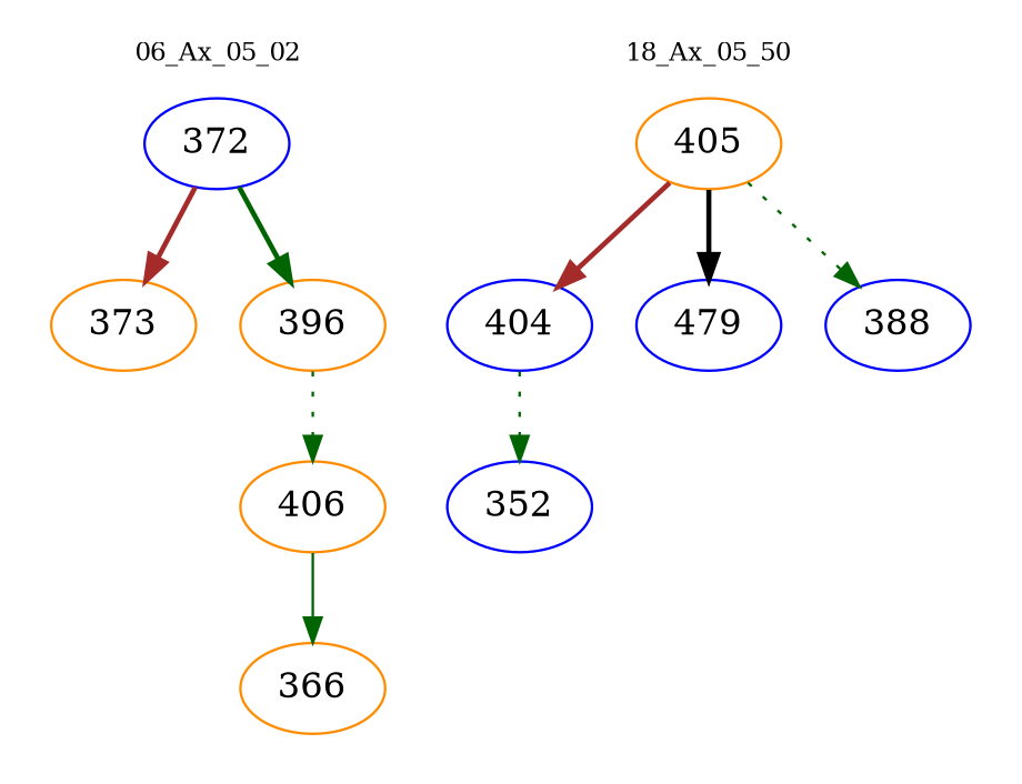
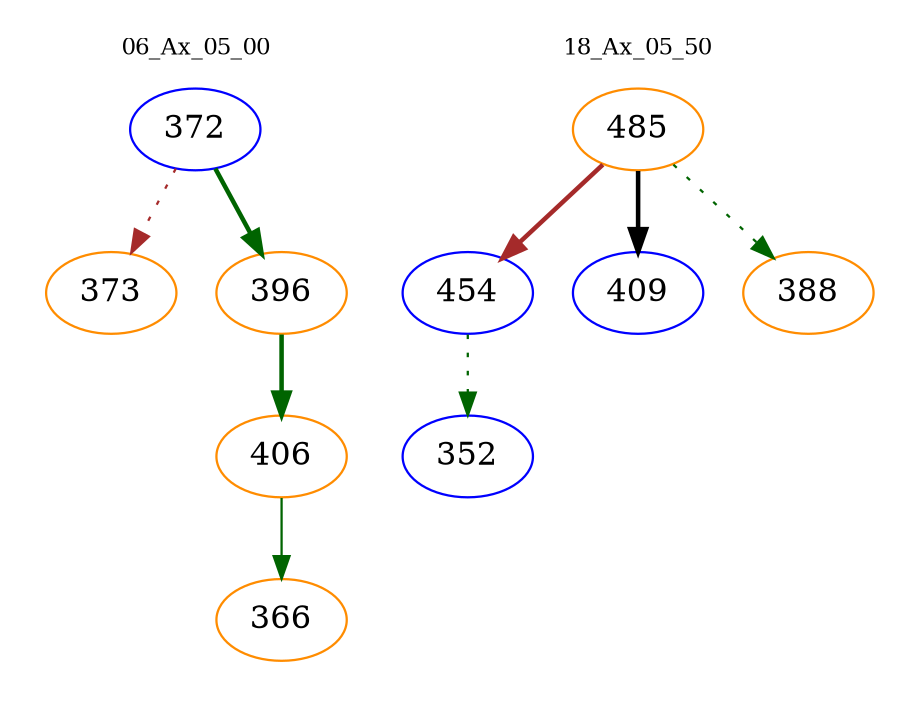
  digraph {
    node [color=darkorange]
    edge [color=darkgreen style=bold]
    n1 [color=blue label=372]
    n2 [label=366]
    n3 [label=373]
    n4 [label=396]
    n5 [label=406]
-   n6 [label=405]
-   n7 [color=blue label=404]
-   n8 [color=blue label=479]
-   n9 [color=blue label=388]
+   n6 [label=485]
+   n7 [color=blue label=454]
+   n8 [color=blue label=409]
+   n9 [label=388]
    n10 [color=blue label=352]
    subgraph cluster_1 {
      color=white
      fontsize=10
-     label="06_Ax_05_02"
+     label="06_Ax_05_00"
      n1
      n2
      n3
      n4
      n5
    }
    subgraph cluster_2 {
      color=white
      fontsize=10
      label="18_Ax_05_50"
      n6
      n7
      n8
      n9
      n10
    }
-   n1 -> n3 [color=brown]
+   n1 -> n3 [color=brown style=dotted]
    n1 -> n4
-   n4 -> n5 [style=dotted]
+   n4 -> n5
    n5 -> n2 [style=solid]
    n6 -> n7 [color=brown]
    n6 -> n8 [color=black]
    n6 -> n9 [style=dotted]
    n7 -> n10 [style=dotted]
  }
